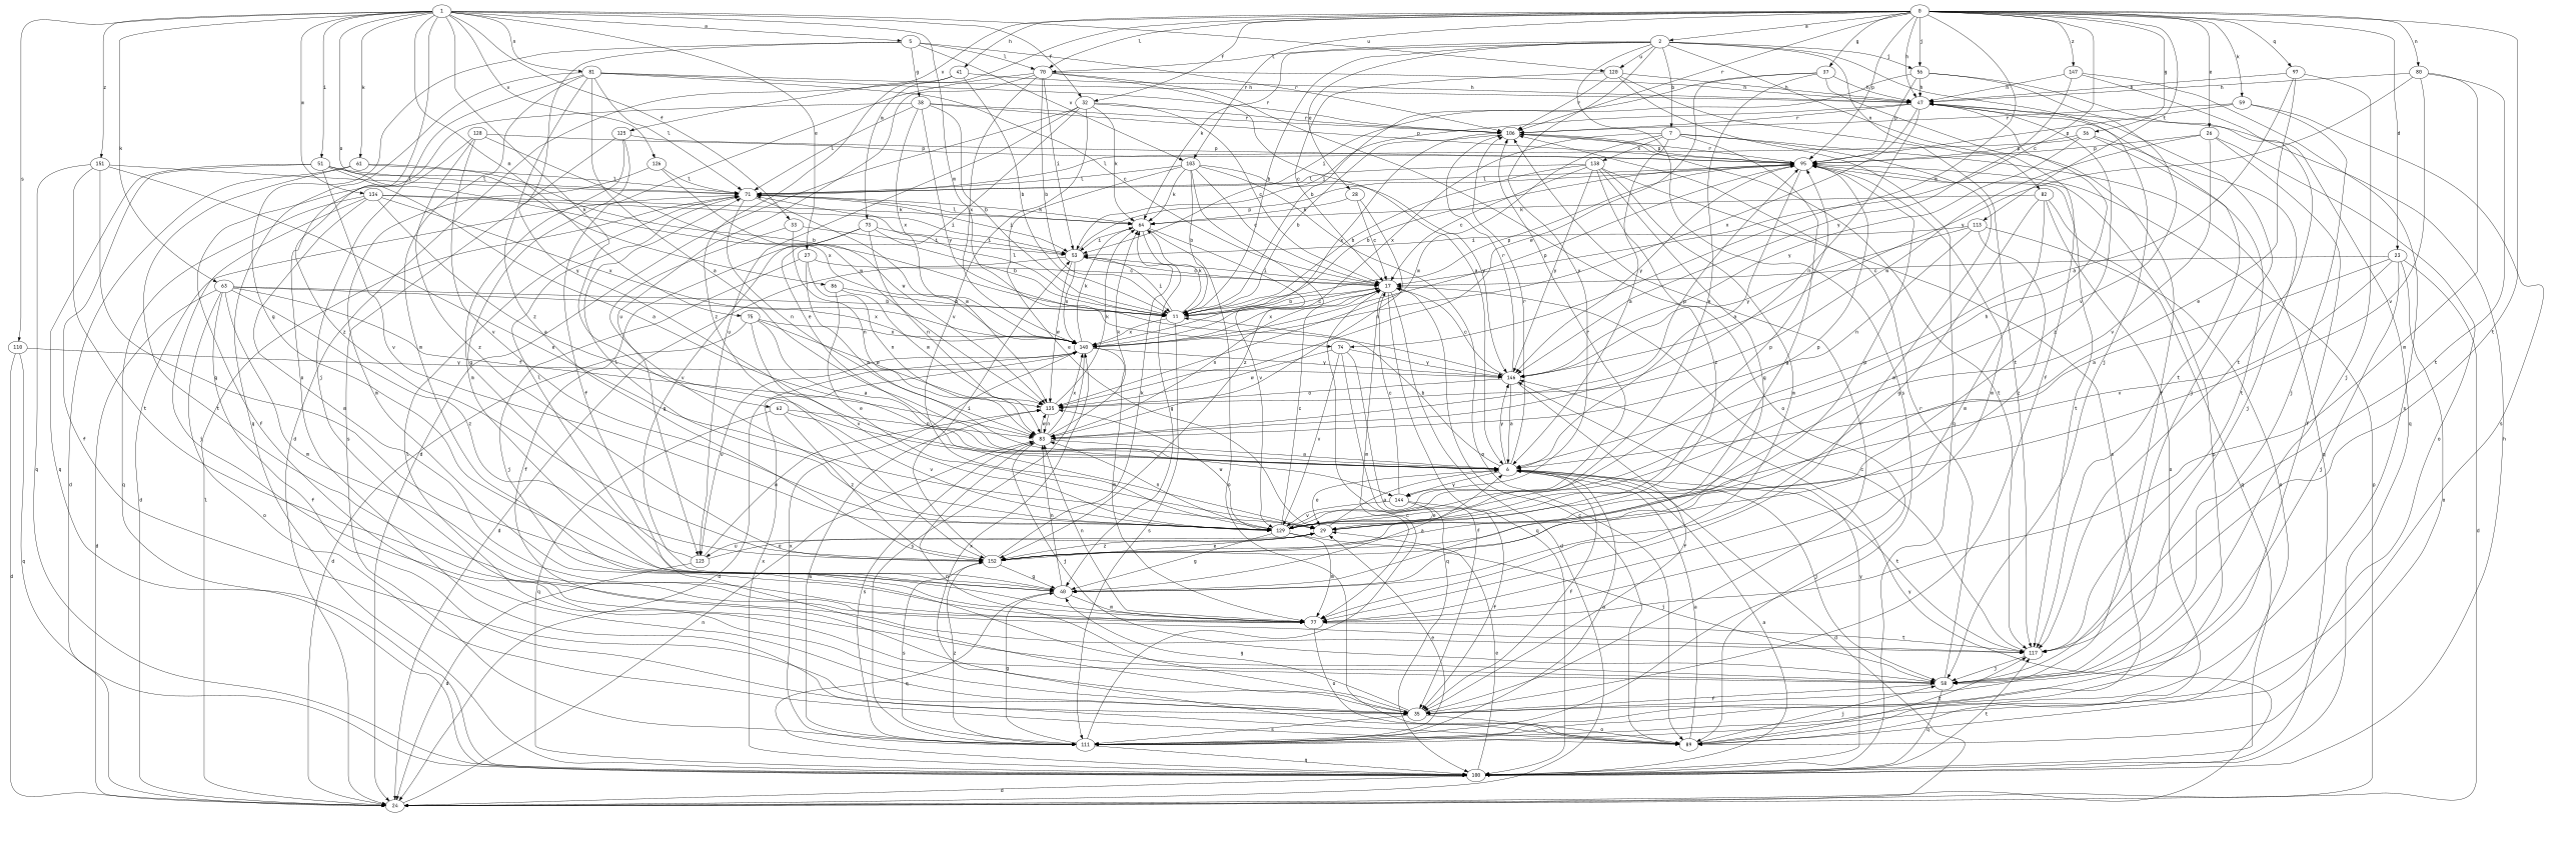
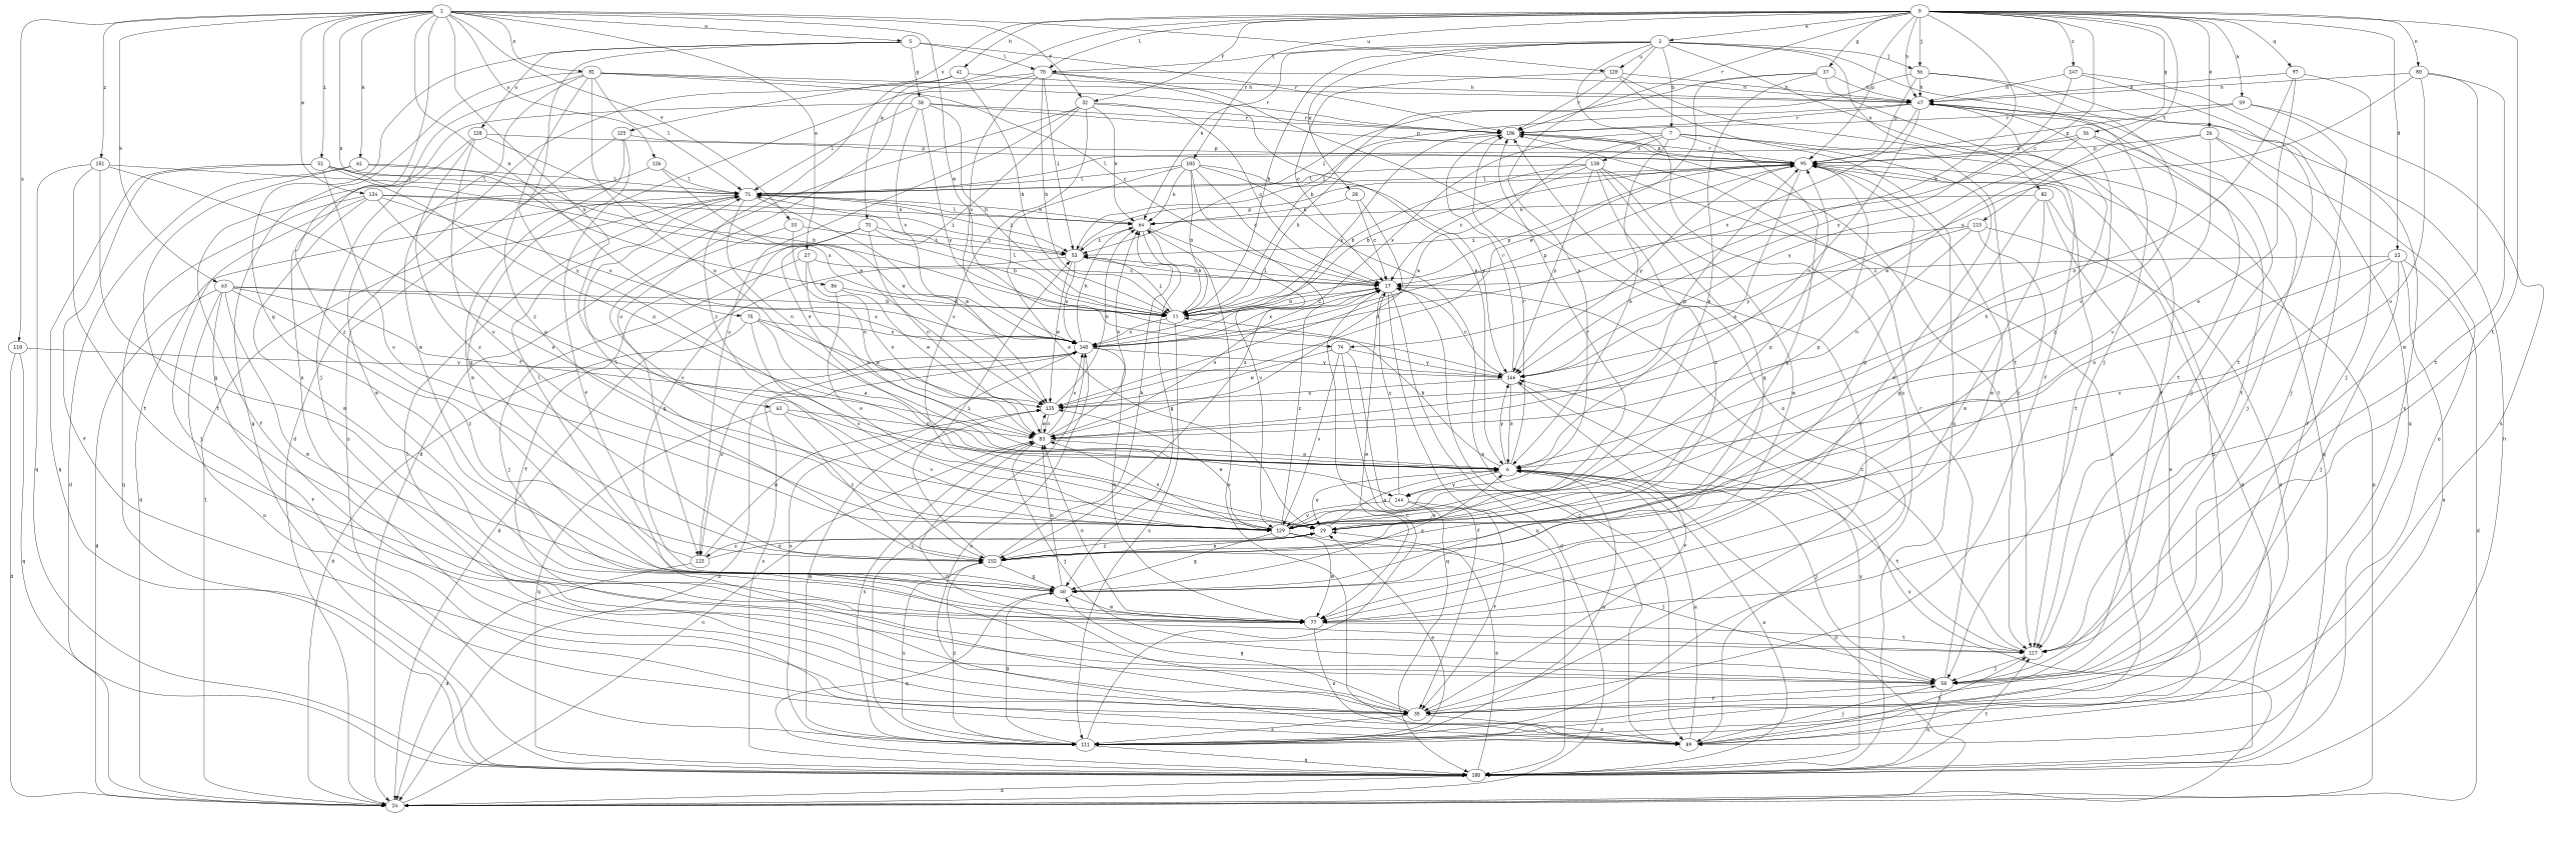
  strict digraph {
    fontname="JetBrains Mono"
    node [fontname="JetBrains Mono"]
    edge [fontname="JetBrains Mono"]
    0
    2
    17
    23
    26
    32
    36
    37
    41
    47
    56
    59
    70
    73
    74
    80
    95
    97
    103
    106
    113
    117
    125
    147
    120
    7
    11
    28
    35
    58
    64
    82
    111
    144
    24
    77
    100
    140
    53
    83
    89
    6
    129
    135
    29
    123
    146
    71
    152
    40
    1
    5
    27
    33
    51
    61
    62
    63
    75
    81
    86
    110
    126
    134
    151
    38
    128
    138
    0 -> 2 [label=a]
    0 -> 17 [label=c]
    0 -> 23 [label=d]
    0 -> 26 [label=e]
    0 -> 32 [label=f]
    0 -> 36 [label=g]
    0 -> 37 [label=g]
    0 -> 41 [label=h]
    0 -> 47 [label=h]
    0 -> 56 [label=j]
    0 -> 59 [label=k]
    0 -> 70 [label=l]
    0 -> 73 [label=m]
    0 -> 74 [label=m]
    0 -> 80 [label=n]
    0 -> 95 [label=p]
    0 -> 97 [label=q]
    0 -> 103 [label=r]
    0 -> 106 [label=r]
    0 -> 113 [label=t]
    0 -> 117 [label=t]
    0 -> 125 [label=v]
    0 -> 147 [label=z]
    2 -> 56 [label=j]
    2 -> 70 [label=l]
    2 -> 120 [label=u]
    2 -> 7 [label=b]
    2 -> 11 [label=b]
    2 -> 28 [label=e]
    2 -> 35 [label=f]
    2 -> 58 [label=j]
    2 -> 64 [label=k]
    2 -> 82 [label=n]
    2 -> 111 [label=s]
    2 -> 144 [label=y]
    17 -> 11 [label=b]
    17 -> 24 [label=d]
    17 -> 77 [label=m]
    17 -> 100 [label=q]
    17 -> 140 [label=x]
    17 -> 53 [label=i]
    17 -> 83 [label=n]
    23 -> 17 [label=c]
    23 -> 58 [label=j]
    23 -> 24 [label=d]
    23 -> 89 [label=o]
    23 -> 6 [label=a]
    23 -> 129 [label=v]
    26 -> 95 [label=p]
    26 -> 35 [label=f]
    26 -> 89 [label=o]
    26 -> 129 [label=v]
    26 -> 135 [label=w]
    32 -> 17 [label=c]
    32 -> 106 [label=r]
    32 -> 64 [label=k]
    32 -> 24 [label=d]
    32 -> 129 [label=v]
    32 -> 29 [label=e]
    32 -> 123 [label=u]
    36 -> 95 [label=p]
    36 -> 117 [label=t]
    36 -> 58 [label=j]
    36 -> 146 [label=y]
    36 -> 71 [label=l]
    37 -> 47 [label=h]
    37 -> 11 [label=b]
    37 -> 35 [label=f]
    37 -> 135 [label=w]
    37 -> 29 [label=e]
    41 -> 47 [label=h]
    41 -> 11 [label=b]
    41 -> 24 [label=d]
    41 -> 152 [label=z]
    47 -> 106 [label=r]
    47 -> 117 [label=t]
    47 -> 58 [label=j]
    47 -> 140 [label=x]
    47 -> 53 [label=i]
    47 -> 83 [label=n]
    47 -> 152 [label=z]
    56 -> 47 [label=h]
    56 -> 95 [label=p]
    56 -> 117 [label=t]
    56 -> 53 [label=i]
    56 -> 129 [label=v]
    59 -> 95 [label=p]
    59 -> 106 [label=r]
    59 -> 58 [label=j]
    59 -> 111 [label=s]
    70 -> 47 [label=h]
    70 -> 11 [label=b]
    70 -> 35 [label=f]
    70 -> 140 [label=x]
    70 -> 53 [label=i]
    70 -> 89 [label=o]
    70 -> 6 [label=a]
    70 -> 123 [label=u]
    73 -> 11 [label=b]
    73 -> 35 [label=f]
    73 -> 53 [label=i]
    73 -> 83 [label=n]
    73 -> 40 [label=g]
    74 -> 35 [label=f]
    74 -> 100 [label=q]
    74 -> 129 [label=v]
    74 -> 135 [label=w]
    74 -> 146 [label=y]
    80 -> 47 [label=h]
    80 -> 117 [label=t]
    80 -> 77 [label=m]
    80 -> 129 [label=v]
    80 -> 146 [label=y]
    95 -> 106 [label=r]
    95 -> 117 [label=t]
    95 -> 11 [label=b]
    95 -> 77 [label=m]
    95 -> 6 [label=a]
    95 -> 146 [label=y]
    95 -> 71 [label=l]
    97 -> 47 [label=h]
    97 -> 58 [label=j]
    97 -> 6 [label=a]
    97 -> 29 [label=e]
    103 -> 17 [label=c]
    103 -> 11 [label=b]
    103 -> 64 [label=k]
    103 -> 89 [label=o]
    103 -> 29 [label=e]
    103 -> 146 [label=y]
    103 -> 71 [label=l]
    103 -> 152 [label=z]
    106 -> 95 [label=p]
    106 -> 117 [label=t]
    106 -> 11 [label=b]
    106 -> 140 [label=x]
    113 -> 53 [label=i]
    113 -> 83 [label=n]
    113 -> 89 [label=o]
    113 -> 146 [label=y]
    113 -> 152 [label=z]
    117 -> 17 [label=c]
    117 -> 58 [label=j]
    125 -> 95 [label=p]
    125 -> 111 [label=s]
    125 -> 77 [label=m]
    125 -> 40 [label=g]
    147 -> 47 [label=h]
    147 -> 111 [label=s]
    147 -> 100 [label=q]
    147 -> 146 [label=y]
    120 -> 17 [label=c]
    120 -> 47 [label=h]
    120 -> 106 [label=r]
    120 -> 117 [label=t]
    120 -> 100 [label=q]
    7 -> 77 [label=m]
    7 -> 100 [label=q]
    7 -> 140 [label=x]
    7 -> 6 [label=a]
    7 -> 135 [label=w]
    7 -> 40 [label=g]
    7 -> 138 [label=x]
    11 -> 17 [label=c]
    11 -> 95 [label=p]
    11 -> 64 [label=k]
    11 -> 111 [label=s]
    11 -> 140 [label=x]
    11 -> 53 [label=i]
    11 -> 71 [label=l]
    28 -> 17 [label=c]
    28 -> 64 [label=k]
    28 -> 83 [label=n]
    35 -> 106 [label=r]
    35 -> 111 [label=s]
    35 -> 83 [label=n]
    35 -> 89 [label=o]
    35 -> 71 [label=l]
    35 -> 40 [label=g]
    58 -> 106 [label=r]
    58 -> 35 [label=f]
    58 -> 100 [label=q]
    64 -> 53 [label=i]
    64 -> 89 [label=o]
    64 -> 129 [label=v]
    64 -> 71 [label=l]
    64 -> 40 [label=g]
    82 -> 64 [label=k]
    82 -> 77 [label=m]
    82 -> 100 [label=q]
    82 -> 89 [label=o]
    82 -> 40 [label=g]
    111 -> 17 [label=c]
    111 -> 95 [label=p]
    111 -> 100 [label=q]
    111 -> 140 [label=x]
    111 -> 6 [label=a]
    111 -> 135 [label=w]
    111 -> 29 [label=e]
    111 -> 152 [label=z]
    111 -> 40 [label=g]
    144 -> 17 [label=c]
    144 -> 35 [label=f]
    144 -> 129 [label=v]
    144 -> 29 [label=e]
    24 -> 95 [label=p]
    24 -> 83 [label=n]
    24 -> 146 [label=y]
    24 -> 71 [label=l]
    77 -> 117 [label=t]
    77 -> 83 [label=n]
    77 -> 89 [label=o]
    100 -> 47 [label=h]
    100 -> 117 [label=t]
    100 -> 24 [label=d]
    100 -> 140 [label=x]
    100 -> 6 [label=a]
    100 -> 29 [label=e]
    100 -> 146 [label=y]
    140 -> 95 [label=p]
    140 -> 64 [label=k]
    140 -> 111 [label=s]
    140 -> 24 [label=d]
    140 -> 77 [label=m]
    140 -> 123 [label=u]
    140 -> 146 [label=y]
    53 -> 17 [label=c]
    53 -> 95 [label=p]
    53 -> 24 [label=d]
    53 -> 140 [label=x]
    53 -> 135 [label=w]
    83 -> 95 [label=p]
    83 -> 58 [label=j]
    83 -> 64 [label=k]
    83 -> 111 [label=s]
    83 -> 140 [label=x]
    83 -> 6 [label=a]
    83 -> 135 [label=w]
    89 -> 17 [label=c]
    89 -> 117 [label=t]
    89 -> 58 [label=j]
    89 -> 140 [label=x]
    89 -> 6 [label=a]
    6 -> 106 [label=r]
    6 -> 117 [label=t]
    6 -> 11 [label=b]
-   6 -> 35 [label=f]
    6 -> 58 [label=j]
    6 -> 144 [label=y]
    6 -> 24 [label=d]
    6 -> 29 [label=e]
    6 -> 146 [label=y]
    129 -> 17 [label=c]
    129 -> 47 [label=h]
    129 -> 95 [label=p]
    129 -> 106 [label=r]
    129 -> 58 [label=j]
    129 -> 77 [label=m]
    129 -> 83 [label=n]
    129 -> 135 [label=w]
    129 -> 71 [label=l]
    129 -> 40 [label=g]
    135 -> 64 [label=k]
    135 -> 83 [label=n]
    29 -> 95 [label=p]
    29 -> 6 [label=a]
    29 -> 123 [label=u]
    29 -> 152 [label=z]
    123 -> 24 [label=d]
    123 -> 135 [label=w]
    123 -> 29 [label=e]
    123 -> 71 [label=l]
    146 -> 17 [label=c]
    146 -> 106 [label=r]
    146 -> 35 [label=f]
    146 -> 6 [label=a]
    146 -> 135 [label=o]
    71 -> 64 [label=k]
    71 -> 24 [label=d]
    71 -> 53 [label=i]
    71 -> 83 [label=n]
    71 -> 135 [label=w]
    152 -> 95 [label=p]
    152 -> 64 [label=k]
    152 -> 111 [label=s]
    152 -> 53 [label=i]
    152 -> 29 [label=e]
    152 -> 40 [label=g]
    40 -> 77 [label=m]
    40 -> 100 [label=q]
    40 -> 83 [label=n]
    40 -> 6 [label=a]
    1 -> 32 [label=f]
    1 -> 74 [label=m]
    1 -> 120 [label=u]
    1 -> 89 [label=o]
    1 -> 5 [label=a]
    1 -> 27 [label=e]
    1 -> 33 [label=f]
    1 -> 51 [label=i]
    1 -> 61 [label=k]
    1 -> 62 [label=k]
    1 -> 63 [label=k]
    1 -> 75 [label=m]
    1 -> 81 [label=n]
    1 -> 86 [label=o]
    1 -> 110 [label=s]
    1 -> 126 [label=v]
    1 -> 134 [label=w]
    1 -> 151 [label=z]
    5 -> 70 [label=l]
    5 -> 106 [label=r]
    5 -> 144 [label=y]
    5 -> 40 [label=g]
    5 -> 38 [label=g]
-   5 -> 103 [label=v]
+   5 -> 128 [label=v]
    27 -> 17 [label=c]
    27 -> 58 [label=j]
    27 -> 83 [label=n]
    27 -> 6 [label=a]
    33 -> 53 [label=i]
    33 -> 83 [label=n]
    33 -> 129 [label=v]
    51 -> 35 [label=f]
    51 -> 100 [label=q]
    51 -> 140 [label=x]
    51 -> 6 [label=a]
    51 -> 129 [label=v]
    51 -> 71 [label=l]
    61 -> 117 [label=t]
    61 -> 11 [label=b]
    61 -> 24 [label=d]
    61 -> 71 [label=l]
    62 -> 100 [label=q]
    62 -> 83 [label=n]
    62 -> 129 [label=v]
    62 -> 152 [label=z]
    63 -> 11 [label=b]
    63 -> 35 [label=f]
    63 -> 24 [label=d]
    63 -> 77 [label=m]
    63 -> 140 [label=x]
    63 -> 83 [label=f]
    63 -> 89 [label=o]
    63 -> 152 [label=z]
    75 -> 24 [label=d]
    75 -> 140 [label=x]
    75 -> 6 [label=a]
    75 -> 129 [label=v]
    75 -> 135 [label=w]
    81 -> 17 [label=c]
    81 -> 47 [label=h]
    81 -> 106 [label=r]
    81 -> 58 [label=j]
    81 -> 77 [label=m]
    81 -> 100 [label=q]
    81 -> 6 [label=a]
    81 -> 71 [label=l]
    81 -> 152 [label=z]
    86 -> 11 [label=b]
    86 -> 135 [label=w]
    86 -> 29 [label=e]
    110 -> 24 [label=d]
    110 -> 100 [label=q]
    110 -> 146 [label=y]
    126 -> 77 [label=m]
    126 -> 135 [label=w]
    126 -> 71 [label=l]
    134 -> 58 [label=j]
    134 -> 64 [label=k]
    134 -> 77 [label=m]
    134 -> 100 [label=q]
    134 -> 140 [label=x]
    134 -> 53 [label=i]
    134 -> 6 [label=a]
    151 -> 117 [label=t]
    151 -> 100 [label=q]
    151 -> 29 [label=e]
    151 -> 71 [label=l]
    151 -> 40 [label=g]
    38 -> 95 [label=p]
    38 -> 106 [label=r]
    38 -> 11 [label=b]
    38 -> 140 [label=x]
    38 -> 146 [label=y]
    38 -> 71 [label=l]
    38 -> 152 [label=z]
    128 -> 95 [label=p]
    128 -> 35 [label=f]
    128 -> 129 [label=v]
    128 -> 135 [label=w]
    128 -> 152 [label=z]
    138 -> 17 [label=c]
    138 -> 11 [label=b]
    138 -> 111 [label=s]
    138 -> 77 [label=m]
    138 -> 146 [label=y]
    138 -> 71 [label=l]
    138 -> 152 [label=z]
    138 -> 40 [label=g]
  }
